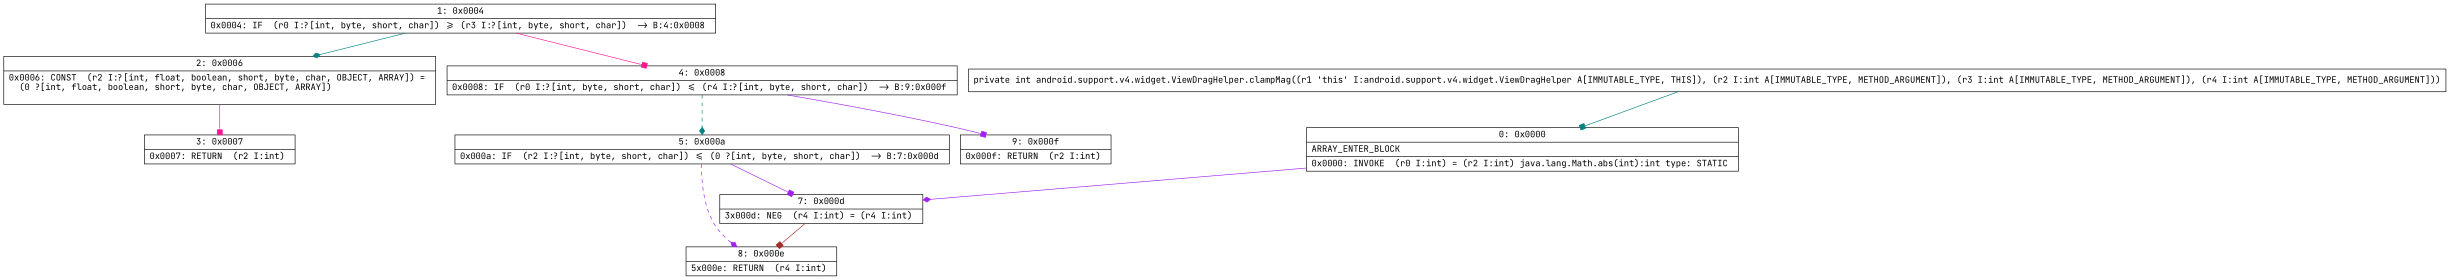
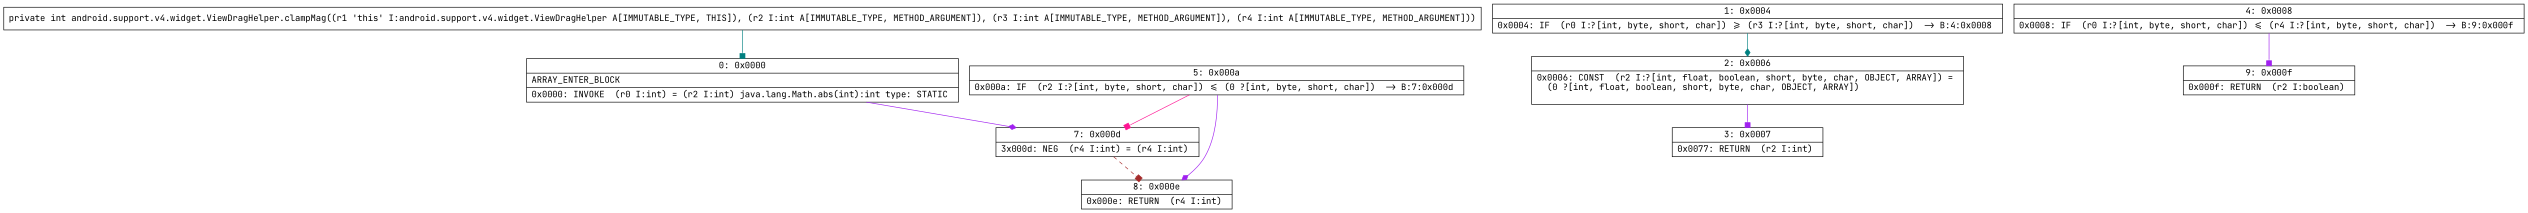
  digraph {
    fontname="JetBrains Mono"
    node [fontname="JetBrains Mono" shape=record]
    edge [arrowhead=box color=purple fontname="JetBrains Mono"]
    n1 [label="{0\:\ 0x0000|ARRAY_ENTER_BLOCK\l|0x0000: INVOKE  (r0 I:int) = (r2 I:int) java.lang.Math.abs(int):int type: STATIC \l}"]
    n2 [label="{7\:\ 0x000d|3x000d: NEG  (r4 I:int) = (r4 I:int) \l}"]
    n3 [label="{1\:\ 0x0004|0x0004: IF  (r0 I:?[int, byte, short, char]) \>= (r3 I:?[int, byte, short, char])  \-\> B:4:0x0008 \l}"]
    n4 [label="{2\:\ 0x0006|0x0006: CONST  (r2 I:?[int, float, boolean, short, byte, char, OBJECT, ARRAY]) = \l  (0 ?[int, float, boolean, short, byte, char, OBJECT, ARRAY])\l \l}"]
    n5 [label="{4\:\ 0x0008|0x0008: IF  (r0 I:?[int, byte, short, char]) \<= (r4 I:?[int, byte, short, char])  \-\> B:9:0x000f \l}"]
-   n6 [label="{3\:\ 0x0007|0x0007: RETURN  (r2 I:int) \l}"]
+   n6 [label="{3\:\ 0x0007|0x0077: RETURN  (r2 I:int) \l}"]
    n7 [label="{5\:\ 0x000a|0x000a: IF  (r2 I:?[int, byte, short, char]) \<= (0 ?[int, byte, short, char])  \-\> B:7:0x000d \l}"]
-   n8 [label="{9\:\ 0x000f|0x000f: RETURN  (r2 I:int) \l}"]
-   n9 [label="{8\:\ 0x000e|5x000e: RETURN  (r4 I:int) \l}"]
+   n8 [label="{9\:\ 0x000f|0x000f: RETURN  (r2 I:boolean) \l}"]
+   n9 [label="{8\:\ 0x000e|0x000e: RETURN  (r4 I:int) \l}"]
    n10 [label="{private int android.support.v4.widget.ViewDragHelper.clampMag((r1 'this' I:android.support.v4.widget.ViewDragHelper A[IMMUTABLE_TYPE, THIS]), (r2 I:int A[IMMUTABLE_TYPE, METHOD_ARGUMENT]), (r3 I:int A[IMMUTABLE_TYPE, METHOD_ARGUMENT]), (r4 I:int A[IMMUTABLE_TYPE, METHOD_ARGUMENT])) }"]
    n1 -> n2 [arrowhead=diamond]
-   n2 -> n9 [color=brown]
+   n2 -> n9 [color=brown style=dashed]
    n3 -> n4 [arrowhead=diamond color=teal style=solid]
-   n3 -> n5 [color=deeppink]
-   n4 -> n6 [color=deeppink]
-   n5 -> n7 [arrowhead=diamond color=teal style=dashed]
+   n4 -> n6
    n5 -> n8
-   n7 -> n2
-   n7 -> n9 [arrowhead=diamond style=dashed]
+   n7 -> n2 [color=deeppink]
+   n7 -> n9 [arrowhead=diamond style=solid]
    n10 -> n1 [color=teal]
  }
